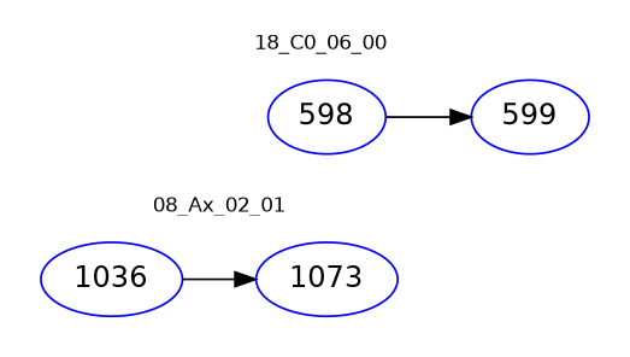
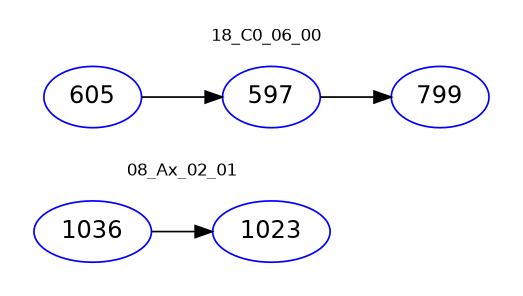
  digraph {
    fontname="DejaVu Sans"
    rankdir=LR
    node [color=blue fontname="DejaVu Sans"]
    edge [color=black fontname="DejaVu Sans"]
    n1 [label=1036]
-   n2 [label=1073]
-   n4 [label=598]
-   n5 [label=599]
+   n2 [label=1023]
+   n3 [label=605]
+   n4 [label=597]
+   n5 [label=799]
    subgraph cluster_1 {
      color=white
      fontsize=10
      label="08_Ax_02_01"
      n1
      n2
    }
    subgraph cluster_2 {
      color=white
      fontsize=10
      label="18_C0_06_00"
+     n3
      n4
      n5
    }
    n1 -> n2
+   n3 -> n4
    n4 -> n5
  }
